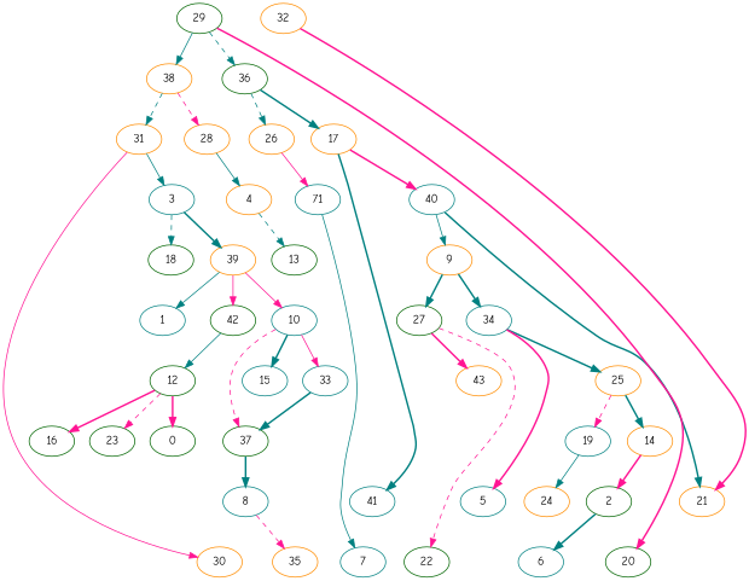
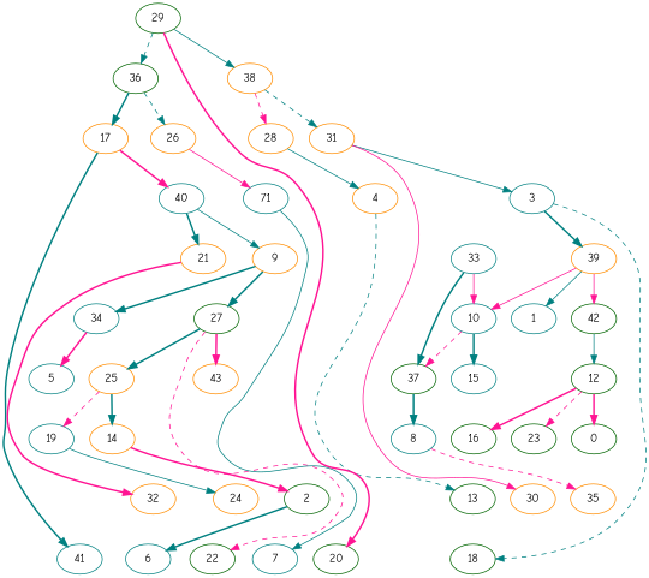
  digraph {
    fontname="Comic Neue"
    node [color=darkorange fontname="Comic Neue"]
    edge [color=teal fontname="Comic Neue" style=bold weight=0]
    2 [color=darkgreen]
    6 [color=teal]
    3 [color=teal]
    18 [color=darkgreen]
    39
    10 [color=teal]
    1 [color=teal]
    42 [color=darkgreen]
    15 [color=teal]
    33 [color=teal]
    37 [color=darkgreen]
    12 [color=darkgreen]
    8 [color=teal]
    0 [color=darkgreen]
    16 [color=darkgreen]
    23 [color=darkgreen]
    35
    13 [color=darkgreen]
    4
    27 [color=darkgreen]
    9
    34 [color=teal]
    22 [color=darkgreen]
    43
    25
    5 [color=teal]
    14
    19 [color=teal]
    24
    n30 [color=teal label=71]
    7 [color=teal]
    40 [color=teal]
    17
    41 [color=teal]
    21
    32
    26
    28
    29 [color=darkgreen]
    20 [color=darkgreen]
    36 [color=darkgreen]
    38
    31
    30
    2 -> 6
    3 -> 18 [style=dashed]
    3 -> 39
    39 -> 10 [color=deeppink style=solid]
    39 -> 1 [style=solid]
    39 -> 42 [color=deeppink style=solid weight=1]
    10 -> 15 [weight=1]
-   10 -> 33 [color=deeppink style=solid weight=1]
+   33 -> 10 [color=deeppink style=solid weight=1]
    10 -> 37 [color=deeppink style=dashed]
    42 -> 12 [style=solid]
    33 -> 37
    37 -> 8 [weight=1]
    12 -> 0 [color=deeppink weight=1]
    12 -> 16 [color=deeppink]
    12 -> 23 [color=deeppink style=dashed]
    8 -> 35 [color=deeppink style=dashed]
    4 -> 13 [style=dashed]
    27 -> 22 [color=deeppink style=dashed]
    27 -> 43 [color=deeppink]
    9 -> 27
    9 -> 34
-   34 -> 25
+   27 -> 25
    34 -> 5 [color=deeppink]
    25 -> 14
    25 -> 19 [color=deeppink style=dashed]
    14 -> 2 [color=deeppink]
    19 -> 24 [style=solid]
    n30 -> 7 [style=solid]
    40 -> 9 [style=solid]
    40 -> 21
    17 -> 40 [color=deeppink]
    17 -> 41
-   32 -> 21 [color=deeppink]
+   21 -> 32 [color=deeppink]
    26 -> n30 [color=deeppink style=solid]
    28 -> 4 [style=solid]
    29 -> 20 [color=deeppink]
    29 -> 36 [style=dashed]
    29 -> 38 [style=solid]
    36 -> 17
    36 -> 26 [style=dashed]
    38 -> 28 [color=deeppink style=dashed]
    38 -> 31 [style=dashed]
    31 -> 3 [style=solid]
    31 -> 30 [color=deeppink style=solid]
  }
